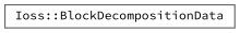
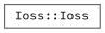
  digraph {
    rankdir=TB
    fontname="Source Code Pro"
-   n1 [color=grey40 fillcolor=white fontname="Source Code Pro" fontsize=10 height=0.2 label="Ioss::BlockDecompositionData" shape=box style=filled width=0.4]
+   n1 [color=grey40 fillcolor=white fontname="Source Code Pro" fontsize=10 height=0.2 label="Ioss::Ioss" shape=box style=filled width=0.4]
  }
